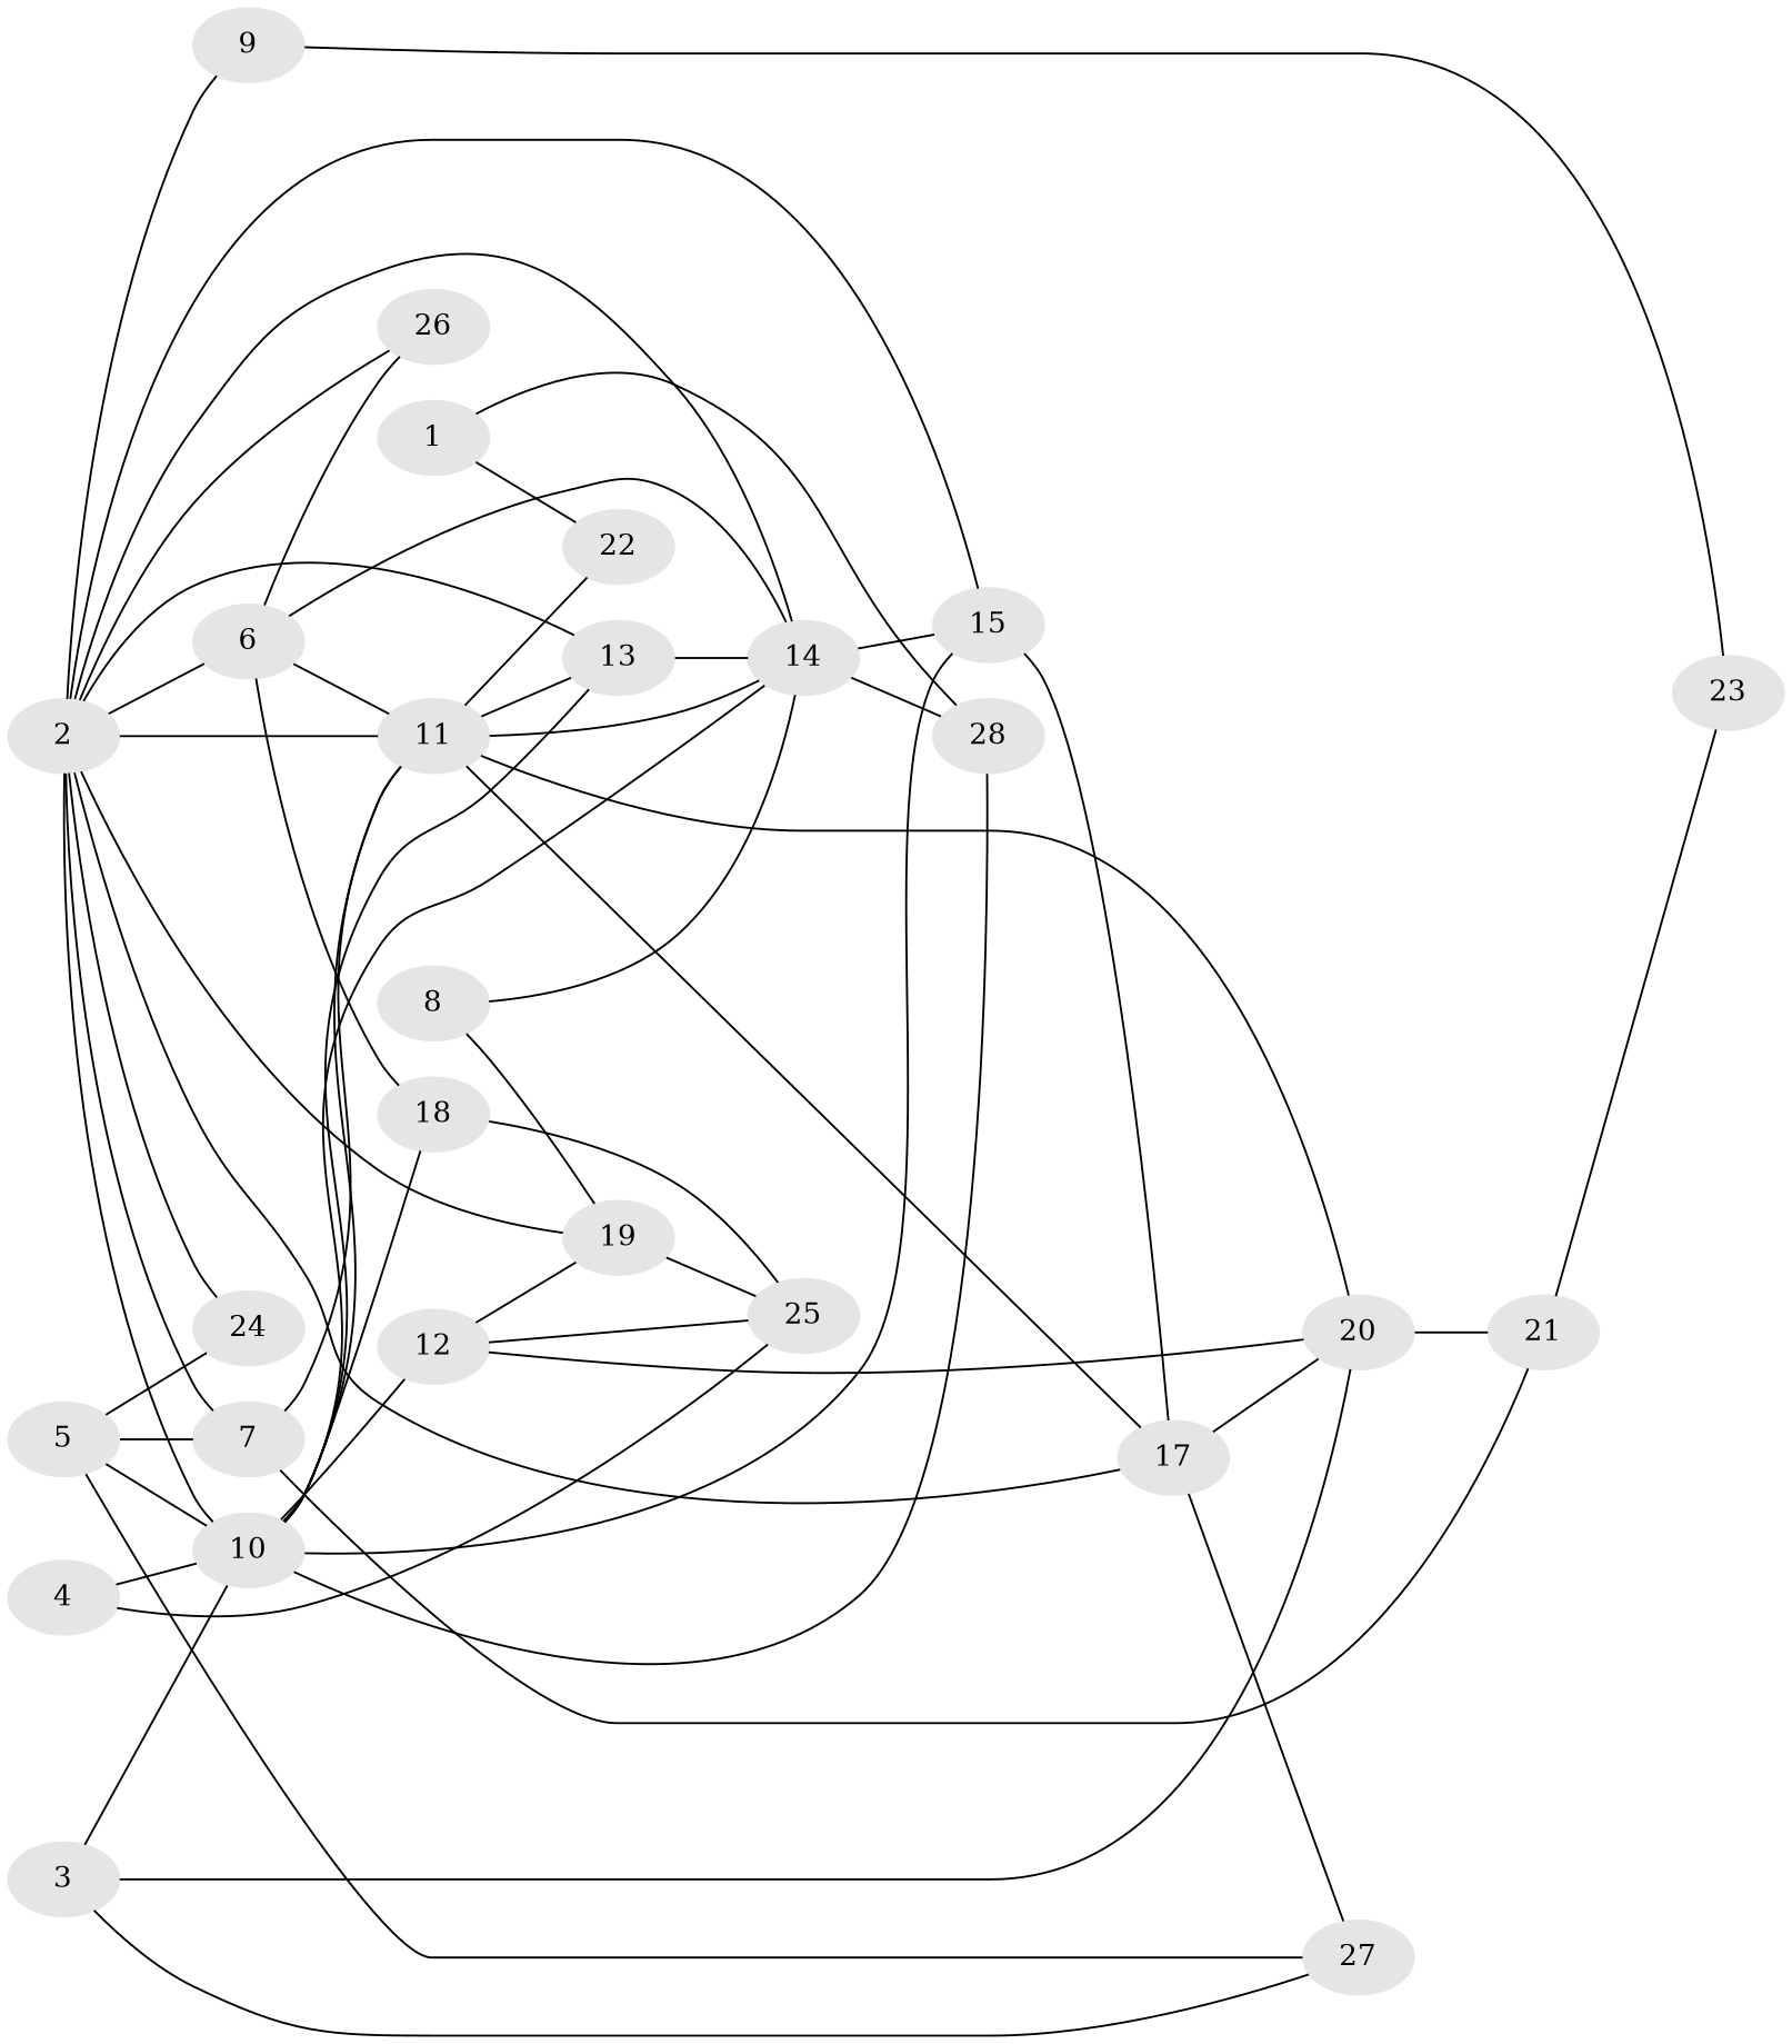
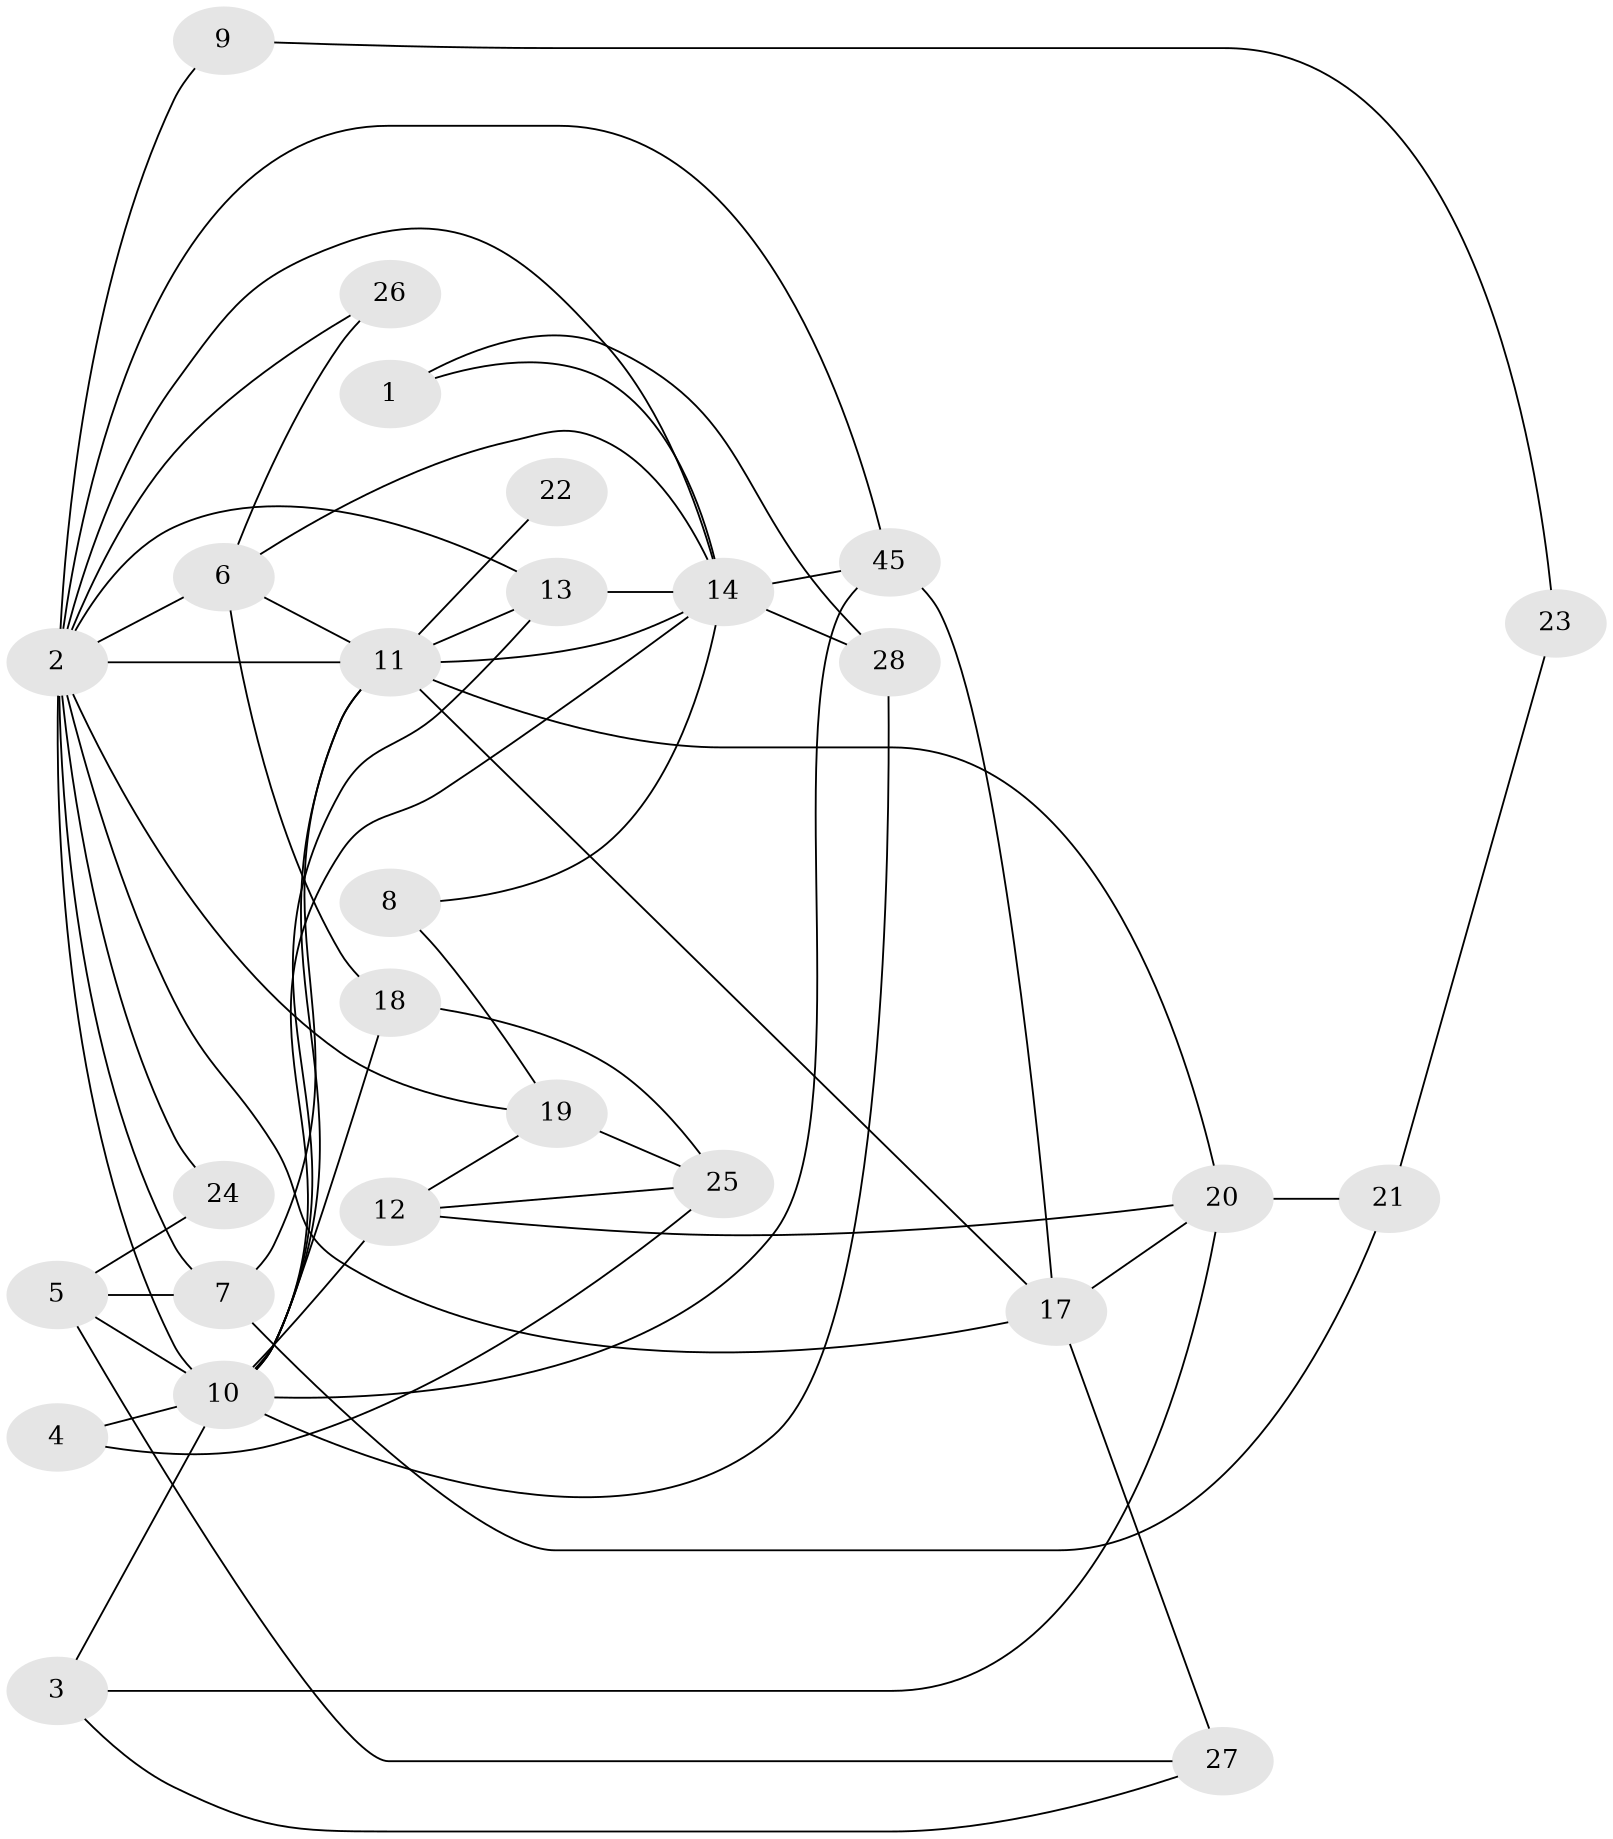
  graph {
    rankdir=LR
    node [color=gray90 style=filled]
    edge [weight=1.0]
    1
    14
    28
-   15
+   15 [label=45]
    2
    6
    7
    9
    10
    11
    13
    17
    19
    24
    26
    18
    21
    23
    12
    20
    22
    27
    25
    3
    4
    5
    8
-   1 -- 22
+   1 -- 14
    1 -- 28
    14 -- 28
    14 -- 15
    15 -- 17
    2 -- 14
    2 -- 15 [weight=2.0]
    2 -- 6 [weight=2.0]
    2 -- 7 [weight=2.0]
    2 -- 9 [weight=2.0]
    2 -- 10 [weight=2.0]
    2 -- 11 [weight=2.0]
    2 -- 13
    2 -- 17 [weight=2.0]
    2 -- 19
    2 -- 24
    2 -- 26
    6 -- 14
    6 -- 11
    6 -- 26
    6 -- 18
    7 -- 11 [weight=2.0]
    7 -- 21
    9 -- 23
    10 -- 14 [weight=2.0]
    10 -- 28
    10 -- 15 [weight=2.0]
    10 -- 11 [weight=3.0]
    10 -- 13
    10 -- 18
    10 -- 12
    11 -- 14 [weight=2.0]
    11 -- 13
    11 -- 17
    11 -- 20
    11 -- 22 [weight=2.0]
    13 -- 14 [weight=3.0]
    17 -- 20
    17 -- 27
    19 -- 25
    18 -- 25
    21 -- 23
    12 -- 19
    12 -- 20 [weight=2.0]
    12 -- 25 [weight=2.0]
    20 -- 21
    3 -- 10
    3 -- 20
    3 -- 27
    4 -- 10
    4 -- 25
    5 -- 7
    5 -- 10
    5 -- 24
    5 -- 27
    8 -- 14
    8 -- 19
  }
